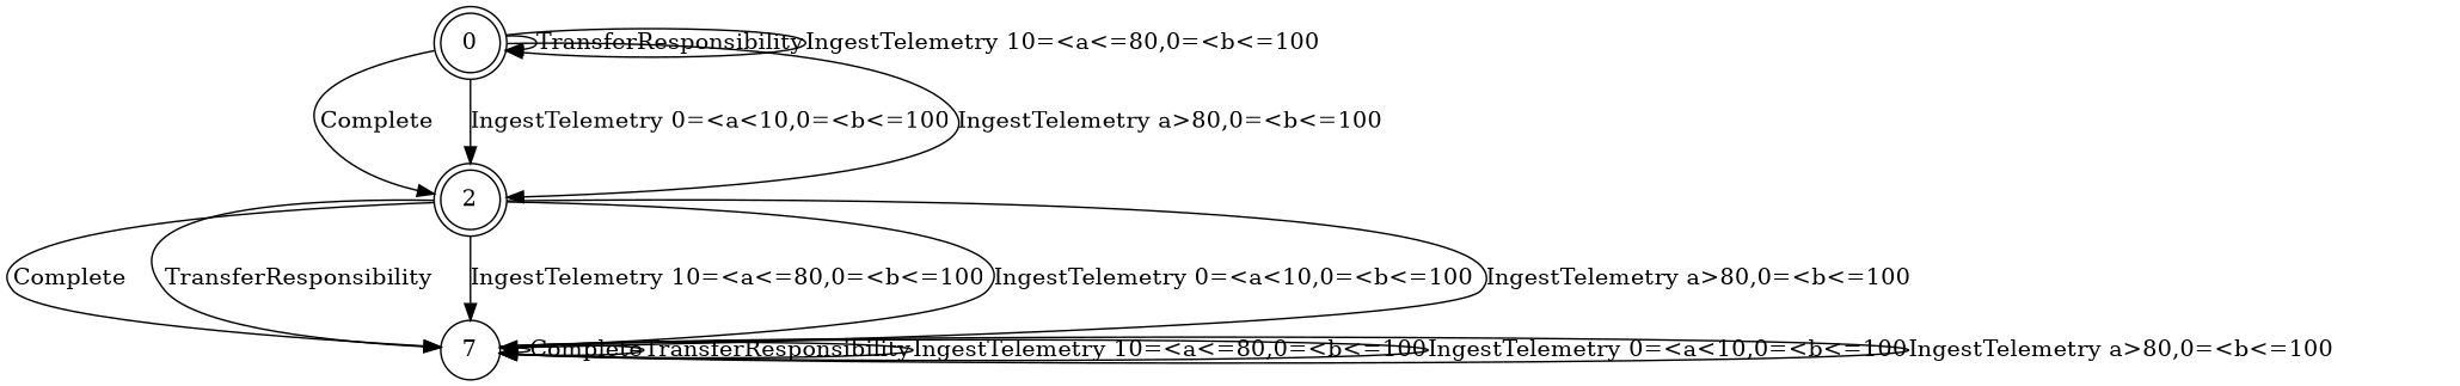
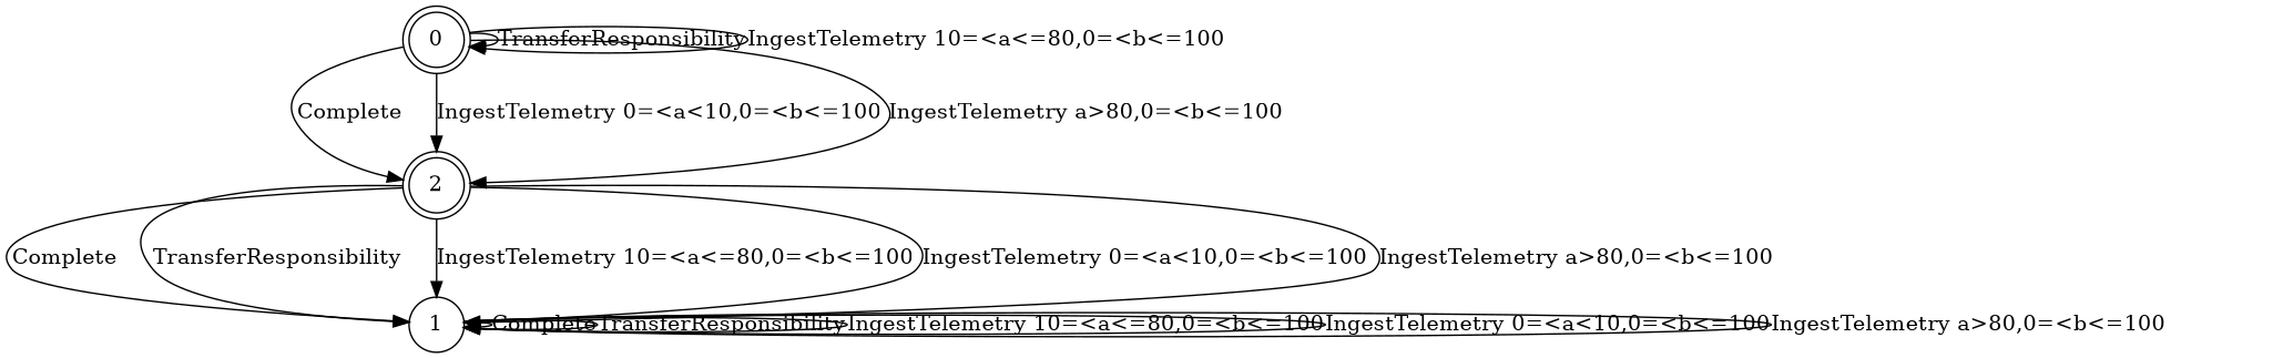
  digraph {
    node [shape=doublecircle]
    n1 [label=0]
    n2 [label=2]
-   n3 [label=7 shape=circle]
+   n3 [label=1 shape=circle]
    n1 -> n1 [label=TransferResponsibility]
    n1 -> n1 [label="IngestTelemetry 10=<a<=80,0=<b<=100"]
    n1 -> n2 [label=Complete]
    n1 -> n2 [label="IngestTelemetry 0=<a<10,0=<b<=100"]
    n1 -> n2 [label="IngestTelemetry a>80,0=<b<=100"]
    n2 -> n3 [label=Complete]
    n2 -> n3 [label=TransferResponsibility]
    n2 -> n3 [label="IngestTelemetry 10=<a<=80,0=<b<=100"]
    n2 -> n3 [label="IngestTelemetry 0=<a<10,0=<b<=100"]
    n2 -> n3 [label="IngestTelemetry a>80,0=<b<=100"]
    n3 -> n3 [label=Complete]
    n3 -> n3 [label=TransferResponsibility]
    n3 -> n3 [label="IngestTelemetry 10=<a<=80,0=<b<=100"]
    n3 -> n3 [label="IngestTelemetry 0=<a<10,0=<b<=100"]
    n3 -> n3 [label="IngestTelemetry a>80,0=<b<=100"]
  }
